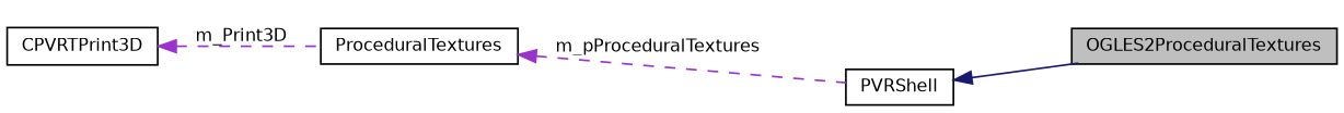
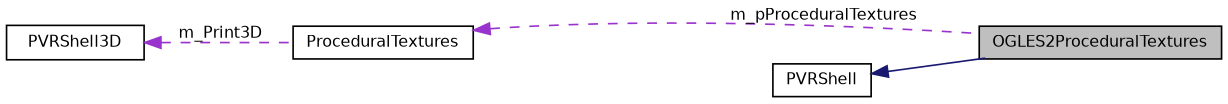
  digraph {
    rankdir=LR
    node [color=black fillcolor=white fontname=Helvetica fontsize=10 shape=record style=filled]
    edge [color=darkorchid3 dir=back fontname=Helvetica fontsize=10 labelfontname=Helvetica labelfontsize=10 style=dashed]
    n1 [fillcolor=grey75 fontcolor=black height=0.2 label=OGLES2ProceduralTextures width=0.4]
    n2 [height=0.2 label=PVRShell width=0.4]
    n3 [height=0.2 label=ProceduralTextures width=0.4]
-   n4 [height=0.2 label=CPVRTPrint3D width=0.4]
+   n4 [height=0.2 label=PVRShell3D width=0.4]
    n2 -> n1 [color=midnightblue style=solid]
-   n3 -> n2 [label=" m_pProceduralTextures"]
+   n3 -> n1 [label=" m_pProceduralTextures"]
    n4 -> n3 [label=" m_Print3D"]
  }
